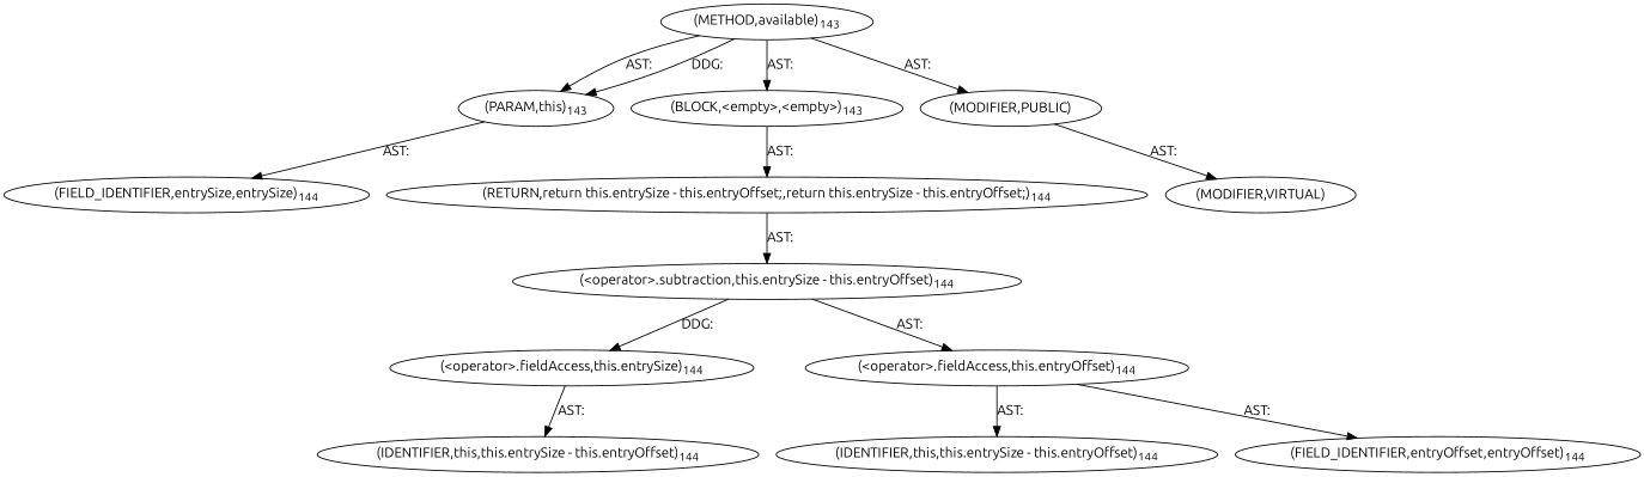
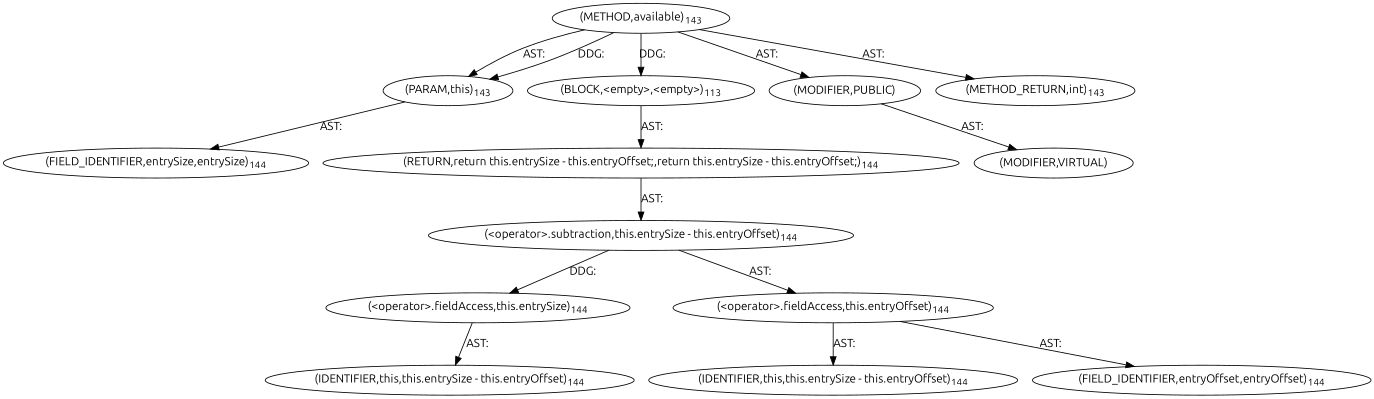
  digraph {
    fontname=Ubuntu
    node [fontname=Ubuntu]
    edge [fontname=Ubuntu]
    n1 [label=<(METHOD,available)<SUB>143</SUB>>]
    n2 [label=<(PARAM,this)<SUB>143</SUB>>]
-   n3 [label=<(BLOCK,&lt;empty&gt;,&lt;empty&gt;)<SUB>143</SUB>>]
+   n3 [label=<(BLOCK,&lt;empty&gt;,&lt;empty&gt;)<SUB>113</SUB>>]
    n4 [label=<(MODIFIER,PUBLIC)>]
+   n5 [label=<(METHOD_RETURN,int)<SUB>143</SUB>>]
    n6 [label=<(FIELD_IDENTIFIER,entrySize,entrySize)<SUB>144</SUB>>]
    n7 [label=<(RETURN,return this.entrySize - this.entryOffset;,return this.entrySize - this.entryOffset;)<SUB>144</SUB>>]
    n8 [label=<(MODIFIER,VIRTUAL)>]
    n9 [label=<(&lt;operator&gt;.subtraction,this.entrySize - this.entryOffset)<SUB>144</SUB>>]
    n10 [label=<(&lt;operator&gt;.fieldAccess,this.entrySize)<SUB>144</SUB>>]
    n11 [label=<(&lt;operator&gt;.fieldAccess,this.entryOffset)<SUB>144</SUB>>]
    n12 [label=<(IDENTIFIER,this,this.entrySize - this.entryOffset)<SUB>144</SUB>>]
    n13 [label=<(IDENTIFIER,this,this.entrySize - this.entryOffset)<SUB>144</SUB>>]
    n14 [label=<(FIELD_IDENTIFIER,entryOffset,entryOffset)<SUB>144</SUB>>]
    n1 -> n2 [label="AST: "]
    n1 -> n2 [label="DDG: "]
-   n1 -> n3 [label="AST: "]
+   n1 -> n3 [label="DDG: "]
    n1 -> n4 [label="AST: "]
+   n1 -> n5 [label="AST: "]
    n2 -> n6 [label="AST: "]
    n3 -> n7 [label="AST: "]
    n4 -> n8 [label="AST: "]
    n7 -> n9 [label="AST: "]
    n9 -> n10 [label="DDG: "]
    n9 -> n11 [label="AST: "]
    n10 -> n12 [label="AST: "]
    n11 -> n13 [label="AST: "]
    n11 -> n14 [label="AST: "]
  }
